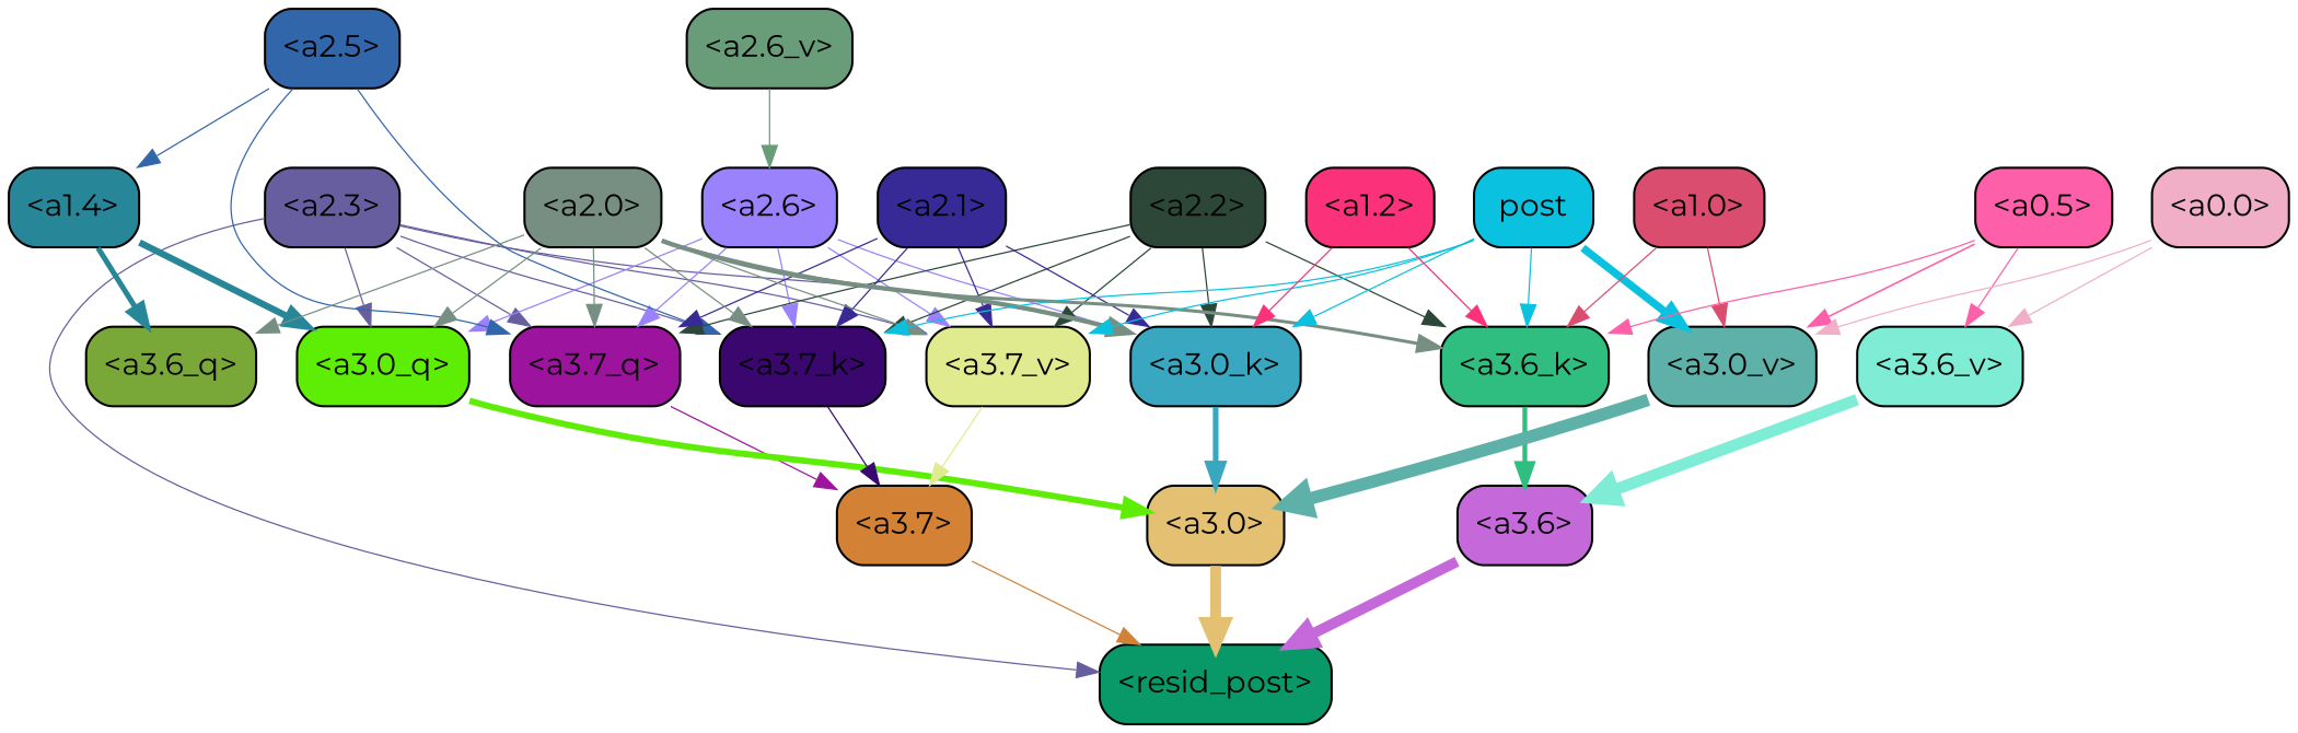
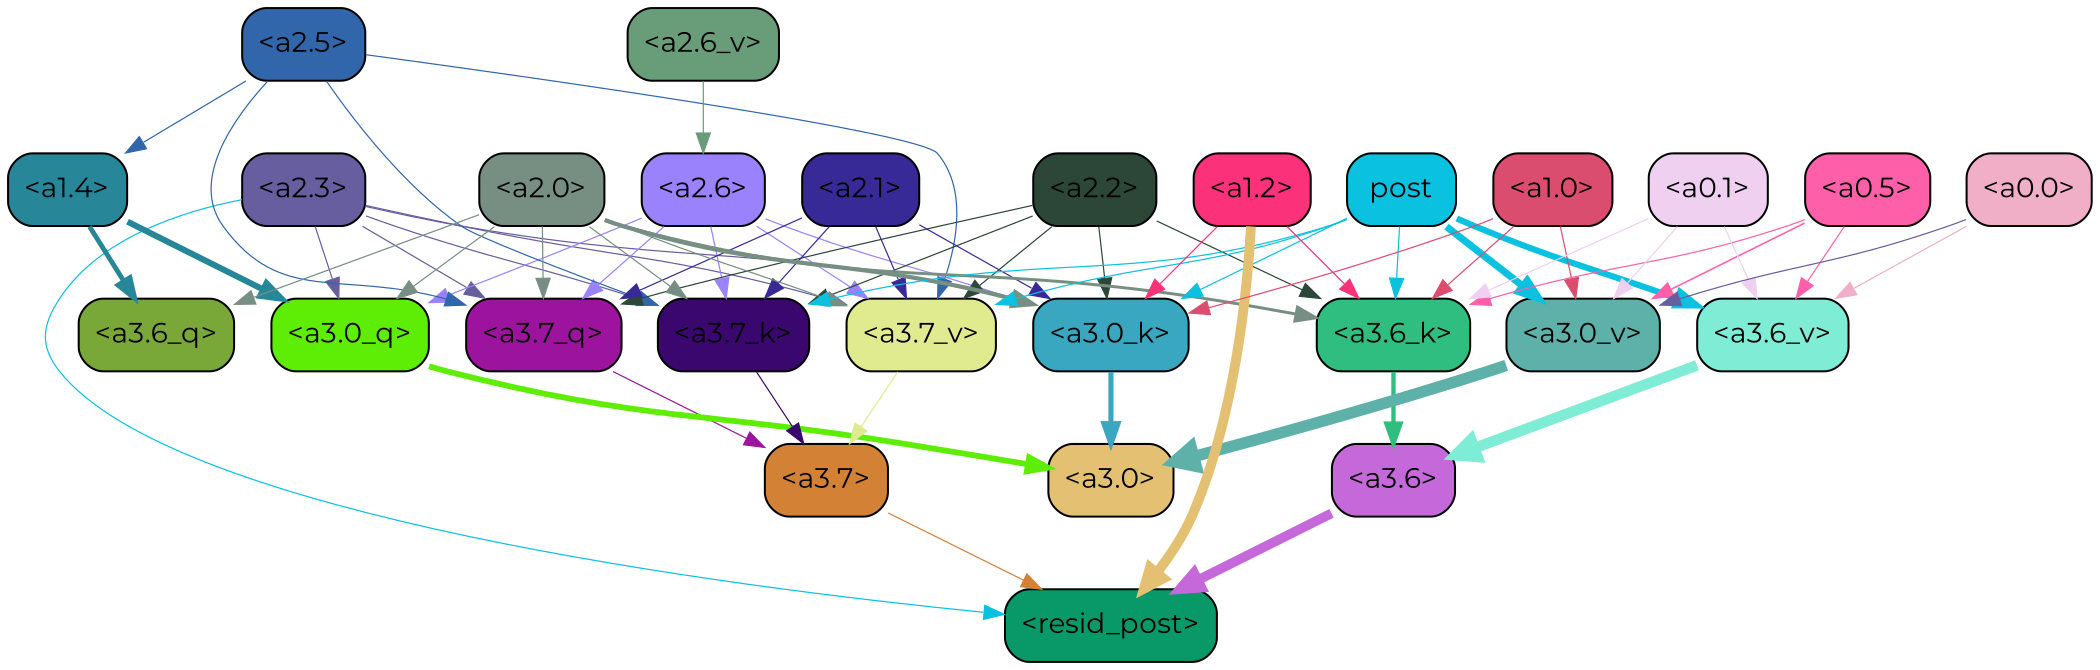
  strict digraph {
    fontname=Montserrat
    splines=true
    node [color=black fontname=Montserrat shape=box style="filled, rounded"]
    edge [color="#778f82" fontname=Montserrat penwidth=0.6]
    "<a3.7>" [fillcolor="#d38134"]
    "<resid_post>" [fillcolor="#099968"]
    "<a3.6>" [fillcolor="#c569da"]
    "<a3.0>" [fillcolor="#e4c172"]
    "<a2.3>" [fillcolor="#665e9f"]
    "<a3.7_q>" [fillcolor="#9c149d"]
    "<a3.0_q>" [fillcolor="#5eee06"]
    "<a3.7_k>" [fillcolor="#39076e"]
    "<a3.0_k>" [fillcolor="#39a7c0"]
    "<a3.7_v>" [fillcolor="#e0eb90"]
    "<a3.6_q>" [fillcolor="#79a738"]
    "<a3.6_k>" [fillcolor="#2fbe7f"]
    "<a3.6_v>" [fillcolor="#7fedd5"]
    "<a3.0_v>" [fillcolor="#5db1a9"]
    "<a2.6>" [fillcolor="#9a82fd"]
    "<a2.5>" [fillcolor="#3166ab"]
    "<a1.4>" [fillcolor="#288699"]
    "<a2.2>" [fillcolor="#2c4738"]
    "<a2.1>" [fillcolor="#372a96"]
    "<a2.0>" [fillcolor="#778f82"]
    n21 [fillcolor="#0ac1e0" label=post]
    "<a1.2>" [fillcolor="#fb317a"]
    "<a1.0>" [fillcolor="#db4d6f"]
    "<a0.5>" [fillcolor="#fd60a9"]
+   "<a0.1>" [fillcolor="#efd0f0"]
    "<a0.0>" [fillcolor="#f0afc7"]
    "<a2.6_v>" [fillcolor="#699c79"]
    "<a3.7>" -> "<resid_post>" [color="#d38134"]
    "<a3.6>" -> "<resid_post>" [color="#c569da" penwidth=4.7534414529800415]
-   "<a3.0>" -> "<resid_post>" [color="#e4c172" penwidth=4.898576855659485]
-   "<a2.3>" -> "<resid_post>" [color="#665e9f"]
+   "<a1.2>" -> "<resid_post>" [color="#e4c172" penwidth=4.898576855659485]
+   "<a2.3>" -> "<resid_post>" [color="#0ac1e0"]
    "<a2.3>" -> "<a3.7_q>" [color="#665e9f"]
    "<a2.3>" -> "<a3.0_q>" [color="#665e9f"]
    "<a2.3>" -> "<a3.7_k>" [color="#665e9f"]
    "<a2.3>" -> "<a3.0_k>" [color="#665e9f"]
    "<a2.3>" -> "<a3.7_v>" [color="#665e9f"]
    "<a3.7_q>" -> "<a3.7>" [color="#9c149d"]
    "<a3.0_q>" -> "<a3.0>" [color="#5eee06" penwidth=2.870753765106201]
    "<a3.7_k>" -> "<a3.7>" [color="#39076e"]
    "<a3.0_k>" -> "<a3.0>" [color="#39a7c0" penwidth=2.520303964614868]
    "<a3.7_v>" -> "<a3.7>" [color="#e0eb90"]
    "<a3.6_k>" -> "<a3.6>" [color="#2fbe7f" penwidth=2.13908451795578]
    "<a3.6_v>" -> "<a3.6>" [color="#7fedd5" penwidth=5.297133803367615]
    "<a3.0_v>" -> "<a3.0>" [color="#5db1a9" penwidth=5.680712580680847]
    "<a2.6>" -> "<a3.7_q>" [color="#9a82fd"]
    "<a2.6>" -> "<a3.0_q>" [color="#9a82fd"]
    "<a2.6>" -> "<a3.7_k>" [color="#9a82fd"]
    "<a2.6>" -> "<a3.0_k>" [color="#9a82fd"]
    "<a2.6>" -> "<a3.7_v>" [color="#9a82fd"]
    "<a2.5>" -> "<a3.7_q>" [color="#3166ab"]
    "<a2.5>" -> "<a3.7_k>" [color="#3166ab"]
+   "<a2.5>" -> "<a3.7_v>" [color="#3166ab"]
    "<a2.5>" -> "<a1.4>" [color="#3166ab"]
    "<a1.4>" -> "<a3.0_q>" [color="#288699" penwidth=3.0341034531593323]
    "<a1.4>" -> "<a3.6_q>" [color="#288699" penwidth=2.425799250602722]
    "<a2.2>" -> "<a3.7_q>" [color="#2c4738"]
    "<a2.2>" -> "<a3.7_k>" [color="#2c4738"]
    "<a2.2>" -> "<a3.0_k>" [color="#2c4738"]
    "<a2.2>" -> "<a3.7_v>" [color="#2c4738"]
    "<a2.2>" -> "<a3.6_k>" [color="#2c4738"]
    "<a2.1>" -> "<a3.7_q>" [color="#372a96"]
    "<a2.1>" -> "<a3.7_k>" [color="#372a96"]
    "<a2.1>" -> "<a3.0_k>" [color="#372a96"]
    "<a2.1>" -> "<a3.7_v>" [color="#372a96"]
    "<a2.0>" -> "<a3.7_q>"
    "<a2.0>" -> "<a3.0_q>"
    "<a2.0>" -> "<a3.7_k>"
    "<a2.0>" -> "<a3.0_k>" [penwidth=2.095262974500656]
    "<a2.0>" -> "<a3.7_v>"
    "<a2.0>" -> "<a3.6_q>"
    "<a2.0>" -> "<a3.6_k>" [penwidth=1.4807794839143753]
    n21 -> "<a3.7_k>" [color="#0ac1e0"]
    n21 -> "<a3.0_k>" [color="#0ac1e0"]
    n21 -> "<a3.7_v>" [color="#0ac1e0"]
    n21 -> "<a3.6_k>" [color="#0ac1e0"]
+   n21 -> "<a3.6_v>" [color="#0ac1e0" penwidth=3.067279100418091]
    n21 -> "<a3.0_v>" [color="#0ac1e0" penwidth=3.5202720761299133]
    "<a1.2>" -> "<a3.0_k>" [color="#fb317a"]
    "<a1.2>" -> "<a3.6_k>" [color="#fb317a"]
+   "<a1.0>" -> "<a3.0_k>" [color="#db4d6f"]
    "<a1.0>" -> "<a3.6_k>" [color="#db4d6f"]
    "<a1.0>" -> "<a3.0_v>" [color="#db4d6f"]
    "<a0.5>" -> "<a3.6_k>" [color="#fd60a9"]
    "<a0.5>" -> "<a3.6_v>" [color="#fd60a9"]
    "<a0.5>" -> "<a3.0_v>" [color="#fd60a9" penwidth=0.764040544629097]
+   "<a0.1>" -> "<a3.6_k>" [color="#efd0f0"]
+   "<a0.1>" -> "<a3.6_v>" [color="#efd0f0"]
+   "<a0.1>" -> "<a3.0_v>" [color="#efd0f0"]
    "<a0.0>" -> "<a3.6_v>" [color="#f0afc7"]
-   "<a0.0>" -> "<a3.0_v>" [color="#f0afc7"]
+   "<a0.0>" -> "<a3.0_v>" [color="#665e9f"]
    "<a2.6_v>" -> "<a2.6>" [color="#699c79"]
  }
